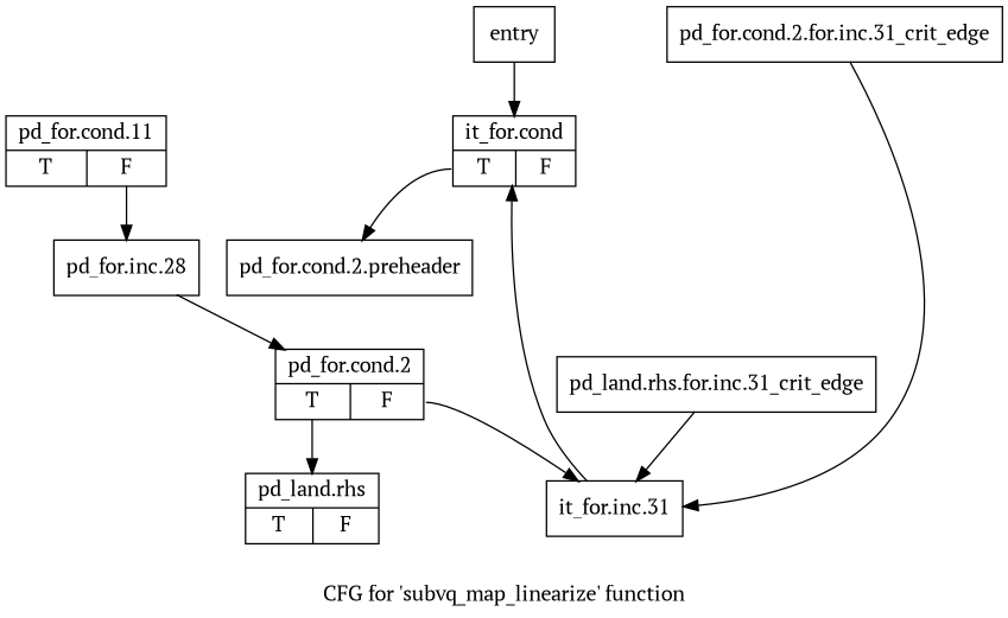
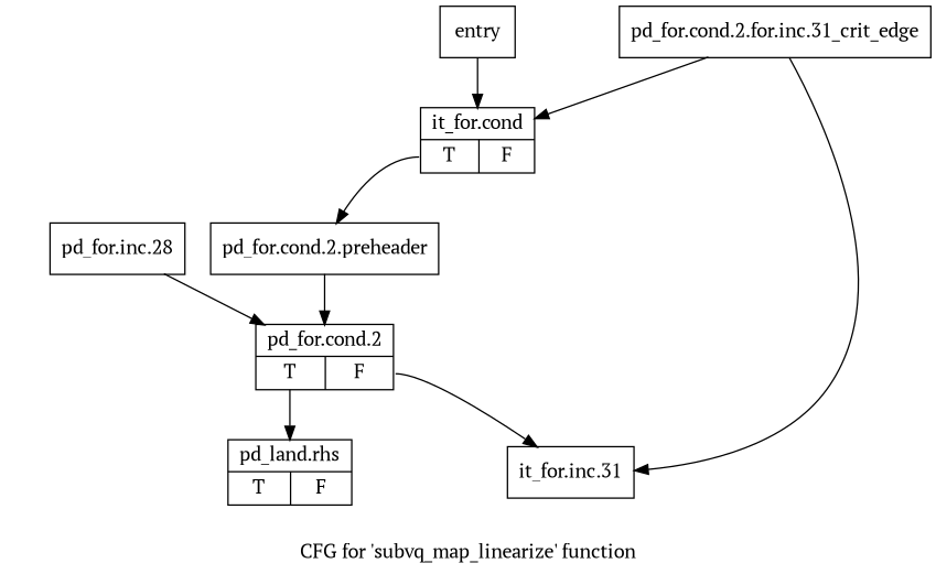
  digraph {
    fontname="PT Serif"
    label="CFG for 'subvq_map_linearize' function"
    node [fontname="PT Serif" shape=record]
    edge [fontname="PT Serif"]
    n1 [label="{entry}"]
    n2 [label="{it_for.cond|{<s0>T|<s1>F}}"]
    n3 [label="{pd_for.cond.2.preheader}"]
    n4 [label="{pd_for.cond.2|{<s0>T|<s1>F}}"]
    n5 [label="{pd_land.rhs|{<s0>T|<s1>F}}"]
    n6 [label="{it_for.inc.31}"]
    n7 [label="{pd_for.cond.2.for.inc.31_crit_edge}"]
-   n8 [label="{pd_land.rhs.for.inc.31_crit_edge}"]
-   n9 [label="{pd_for.cond.11|{<s0>T|<s1>F}}"]
    n10 [label="{pd_for.inc.28}"]
    n1 -> n2
    n2 -> n3 [tailport=s0]
+   n3 -> n4
    n4 -> n5 [tailport=s0]
    n4 -> n6 [tailport=s1]
-   n6 -> n2
+   n7 -> n2
    n7 -> n6
-   n8 -> n6
-   n9 -> n10 [tailport=s1]
    n10 -> n4
  }
